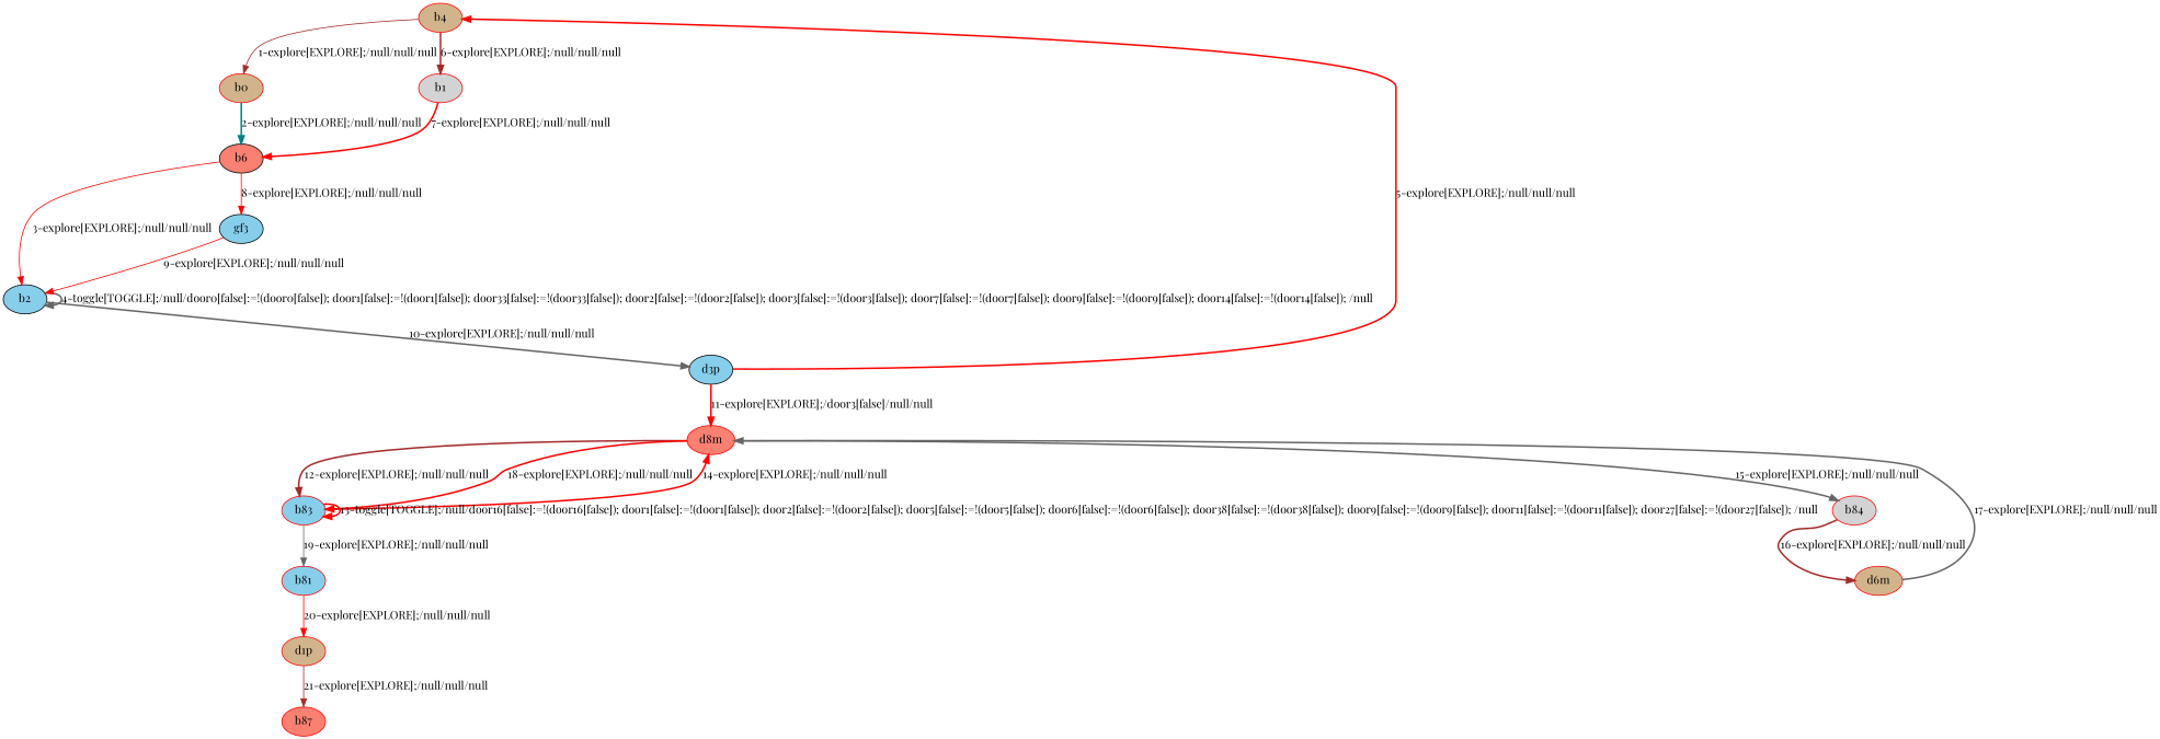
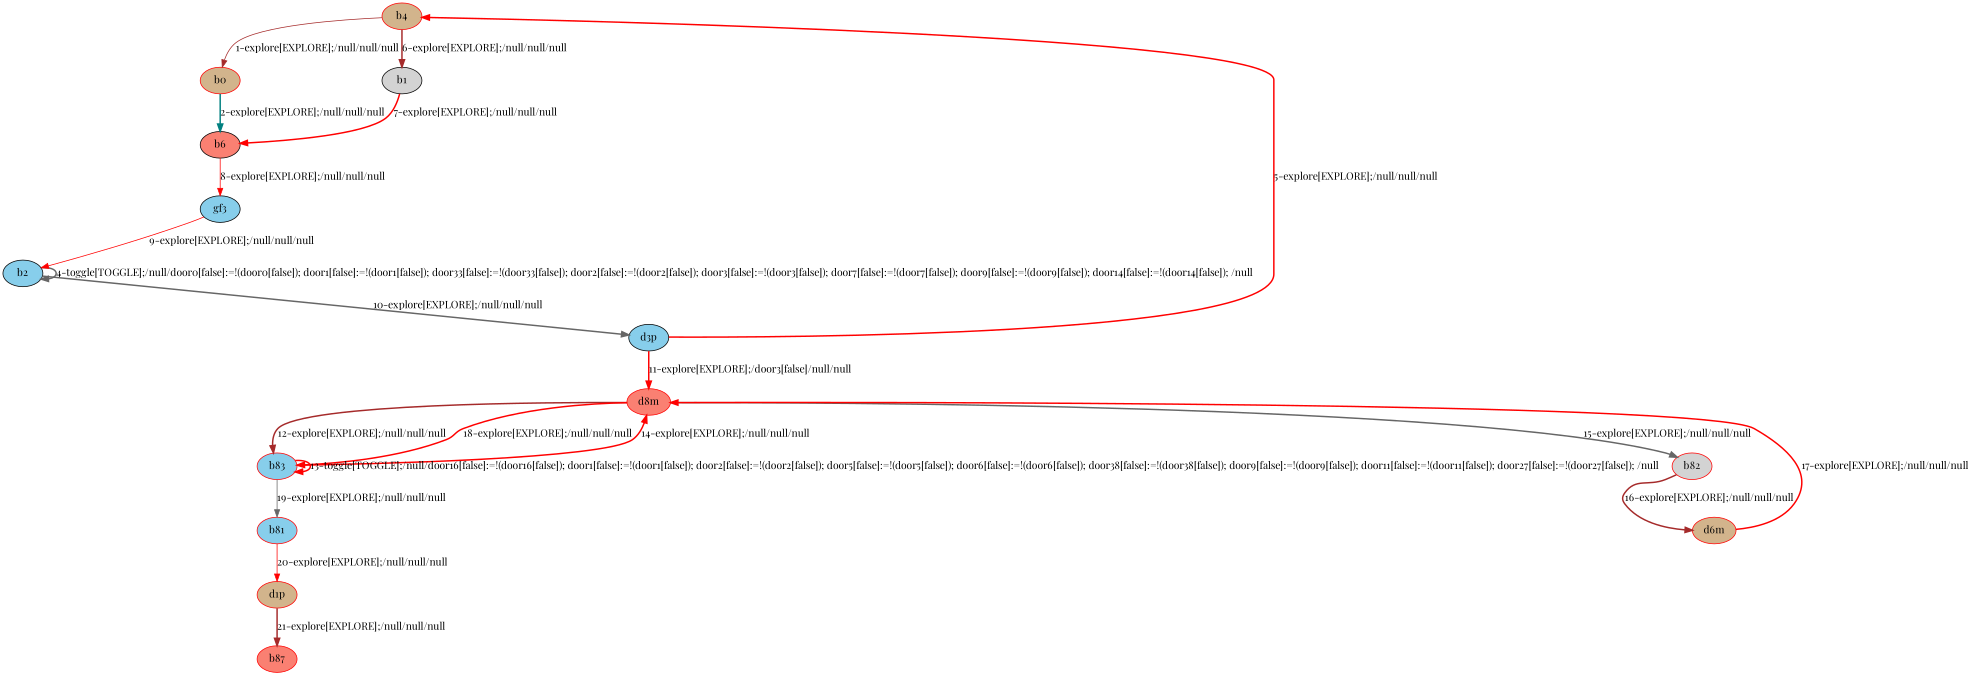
  digraph {
    fontname="Playfair Display"
    node [color=red fillcolor=skyblue fontname="Playfair Display" style=filled]
    edge [color=red fontname="Playfair Display" style=bold]
    b4 [fillcolor=tan]
    b0 [fillcolor=tan]
-   b1 [fillcolor=lightgrey]
+   b1 [color=black fillcolor=lightgrey]
    n4 [color=black fillcolor=salmon label=b6]
    b2 [color=black]
    gf3 [color=black]
    d3p [color=black]
    n8 [fillcolor=salmon label=d8m]
    b83
-   b84 [fillcolor=lightgrey]
+   b84 [fillcolor=lightgrey label=b82]
    b81
    d6m [fillcolor=tan]
    d1p [fillcolor=tan]
    n14 [fillcolor=salmon label=b87]
    b4 -> b0 [color=brown label="1-explore[EXPLORE];/null/null/null" style=solid]
    b4 -> b1 [color=brown label="6-explore[EXPLORE];/null/null/null"]
    b0 -> n4 [color=teal label="2-explore[EXPLORE];/null/null/null"]
    b1 -> n4 [label="7-explore[EXPLORE];/null/null/null"]
-   n4 -> b2 [label="3-explore[EXPLORE];/null/null/null" style=solid]
    n4 -> gf3 [label="8-explore[EXPLORE];/null/null/null" style=solid]
    b2 -> b2 [color=gray40 label="4-toggle[TOGGLE];/null/door0[false]:=!(door0[false]); door1[false]:=!(door1[false]); door33[false]:=!(door33[false]); door2[false]:=!(door2[false]); door3[false]:=!(door3[false]); door7[false]:=!(door7[false]); door9[false]:=!(door9[false]); door14[false]:=!(door14[false]); /null"]
    b2 -> d3p [color=gray40 label="10-explore[EXPLORE];/null/null/null"]
    gf3 -> b2 [label="9-explore[EXPLORE];/null/null/null" style=solid]
    d3p -> b4 [label="5-explore[EXPLORE];/null/null/null"]
    d3p -> n8 [label="11-explore[EXPLORE];/door3[false]/null/null"]
    n8 -> b83 [color=brown label="12-explore[EXPLORE];/null/null/null"]
    n8 -> b83 [label="18-explore[EXPLORE];/null/null/null"]
    n8 -> b84 [color=gray40 label="15-explore[EXPLORE];/null/null/null"]
    b83 -> n8 [label="14-explore[EXPLORE];/null/null/null"]
    b83 -> b83 [label="13-toggle[TOGGLE];/null/door16[false]:=!(door16[false]); door1[false]:=!(door1[false]); door2[false]:=!(door2[false]); door5[false]:=!(door5[false]); door6[false]:=!(door6[false]); door38[false]:=!(door38[false]); door9[false]:=!(door9[false]); door11[false]:=!(door11[false]); door27[false]:=!(door27[false]); /null"]
    b83 -> b81 [color=gray40 label="19-explore[EXPLORE];/null/null/null" style=solid]
    b84 -> d6m [color=brown label="16-explore[EXPLORE];/null/null/null"]
    b81 -> d1p [label="20-explore[EXPLORE];/null/null/null" style=solid]
-   d6m -> n8 [color=gray40 label="17-explore[EXPLORE];/null/null/null"]
-   d1p -> n14 [color=brown label="21-explore[EXPLORE];/null/null/null" style=solid]
+   d6m -> n8 [label="17-explore[EXPLORE];/null/null/null"]
+   d1p -> n14 [color=brown label="21-explore[EXPLORE];/null/null/null"]
  }
